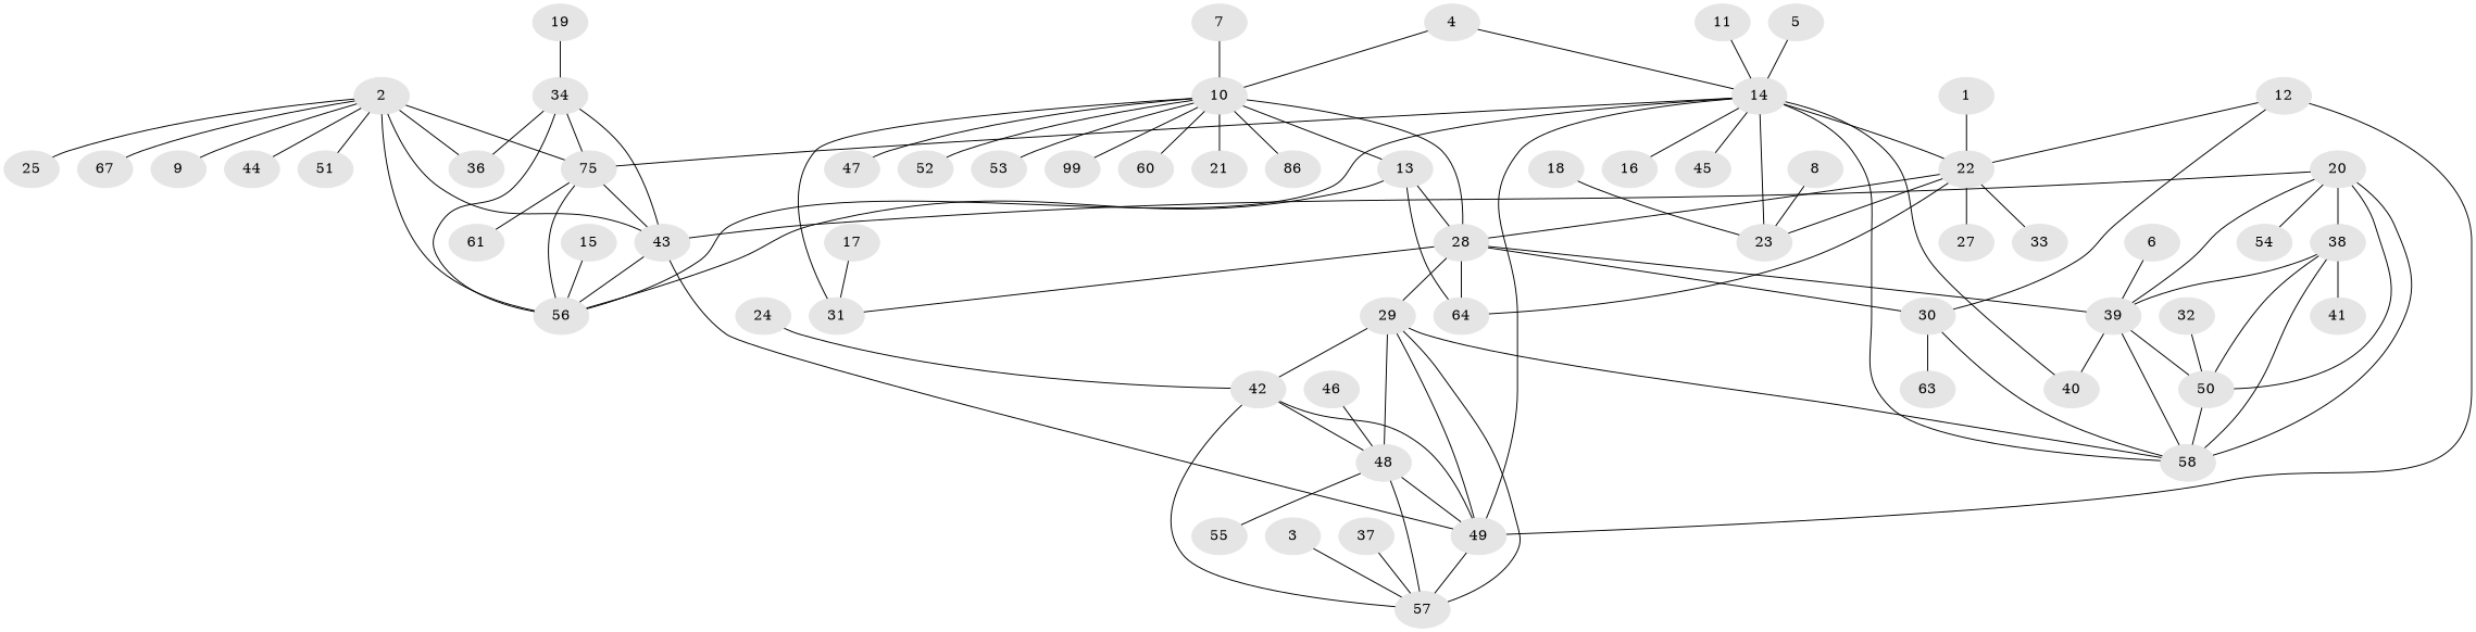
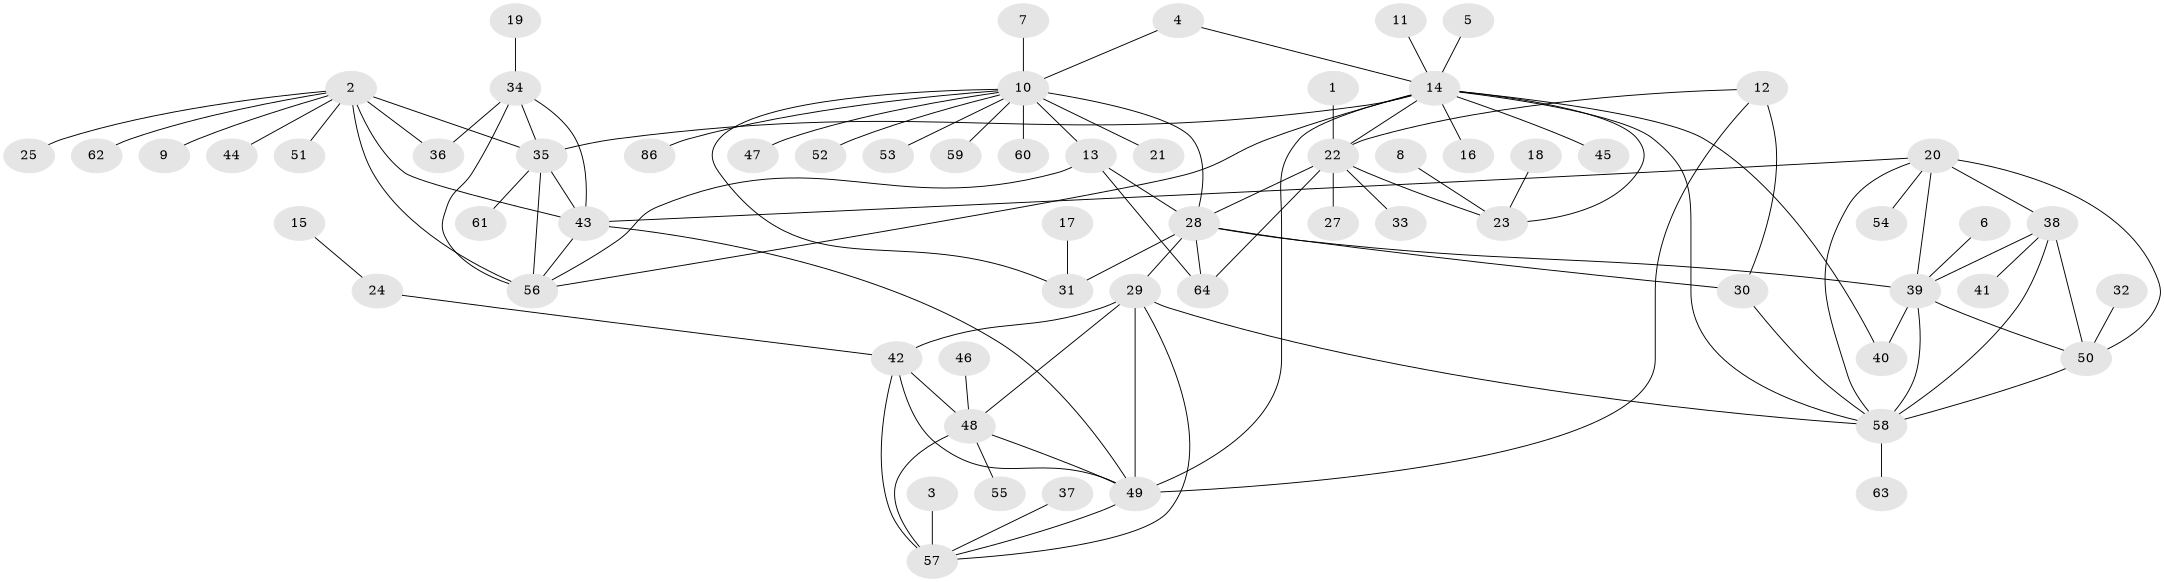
  graph {
    node [color=gray90 style=filled]
    edge [weight=1.0]
    1
    22
    23
    28
    27
    33
    64
    2
    9
    25
-   35 [label=75]
+   35
    43
    44
    51
    56
-   62 [label=67]
+   62
    36
    34
    61
    49
    3
    57
    4
    10
    14
    13
    21
    n28 [label=86]
    31
    47
    52
    53
-   59 [label=99]
+   59
    60
    16
    40
    45
    58
    5
    6
    39
    50
    7
    8
    30
    29
    11
    12
    63
    15
    17
    18
    19
    20
    38
    54
    41
    24
    42
    48
    55
    32
    37
    46
    1 -- 22
    22 -- 23 [weight=4.0]
    22 -- 28
    22 -- 27
    22 -- 33
    22 -- 64
    28 -- 64
    28 -- 31
    28 -- 39
    28 -- 30
    28 -- 29
    2 -- 9
    2 -- 25
    2 -- 35 [weight=2.0]
    2 -- 43 [weight=2.0]
    2 -- 44
    2 -- 51
    2 -- 56 [weight=2.0]
    2 -- 62
    2 -- 36 [weight=2.0]
    35 -- 43
    35 -- 56
    35 -- 61
    43 -- 56
    43 -- 49
    34 -- 35
    34 -- 43
    34 -- 56
    34 -- 36
    49 -- 57
    3 -- 57
    4 -- 10
    4 -- 14
    10 -- 28 [weight=3.0]
    10 -- 13 [weight=3.0]
    10 -- 21
    10 -- n28
    10 -- 31 [weight=3.0]
    10 -- 47
    10 -- 52
    10 -- 53
    10 -- 59
    10 -- 60
    14 -- 22 [weight=4.0]
    14 -- 23 [weight=4.0]
    14 -- 35
    14 -- 56
    14 -- 49
    14 -- 16
    14 -- 40
    14 -- 45
    14 -- 58
    13 -- 28
    13 -- 64
    13 -- 56
-   30 -- 63
+   58 -- 63
    5 -- 14
    6 -- 39
    39 -- 40
    39 -- 58
    39 -- 50
    50 -- 58
    7 -- 10
    8 -- 23
    30 -- 58
    29 -- 49
    29 -- 57
    29 -- 58
    29 -- 42
    29 -- 48 [weight=2.0]
    11 -- 14
    12 -- 22
    12 -- 49 [weight=2.0]
    12 -- 30
-   15 -- 56
+   15 -- 24
    17 -- 31
    18 -- 23
    19 -- 34
    20 -- 43
    20 -- 58
    20 -- 39
    20 -- 50
    20 -- 38 [weight=2.0]
    20 -- 54
    38 -- 58 [weight=2.0]
    38 -- 39 [weight=2.0]
    38 -- 50 [weight=2.0]
    38 -- 41
    24 -- 42
    42 -- 49
    42 -- 57
    42 -- 48 [weight=2.0]
    48 -- 49 [weight=2.0]
    48 -- 57 [weight=2.0]
    48 -- 55
    32 -- 50
    37 -- 57
    46 -- 48
  }
